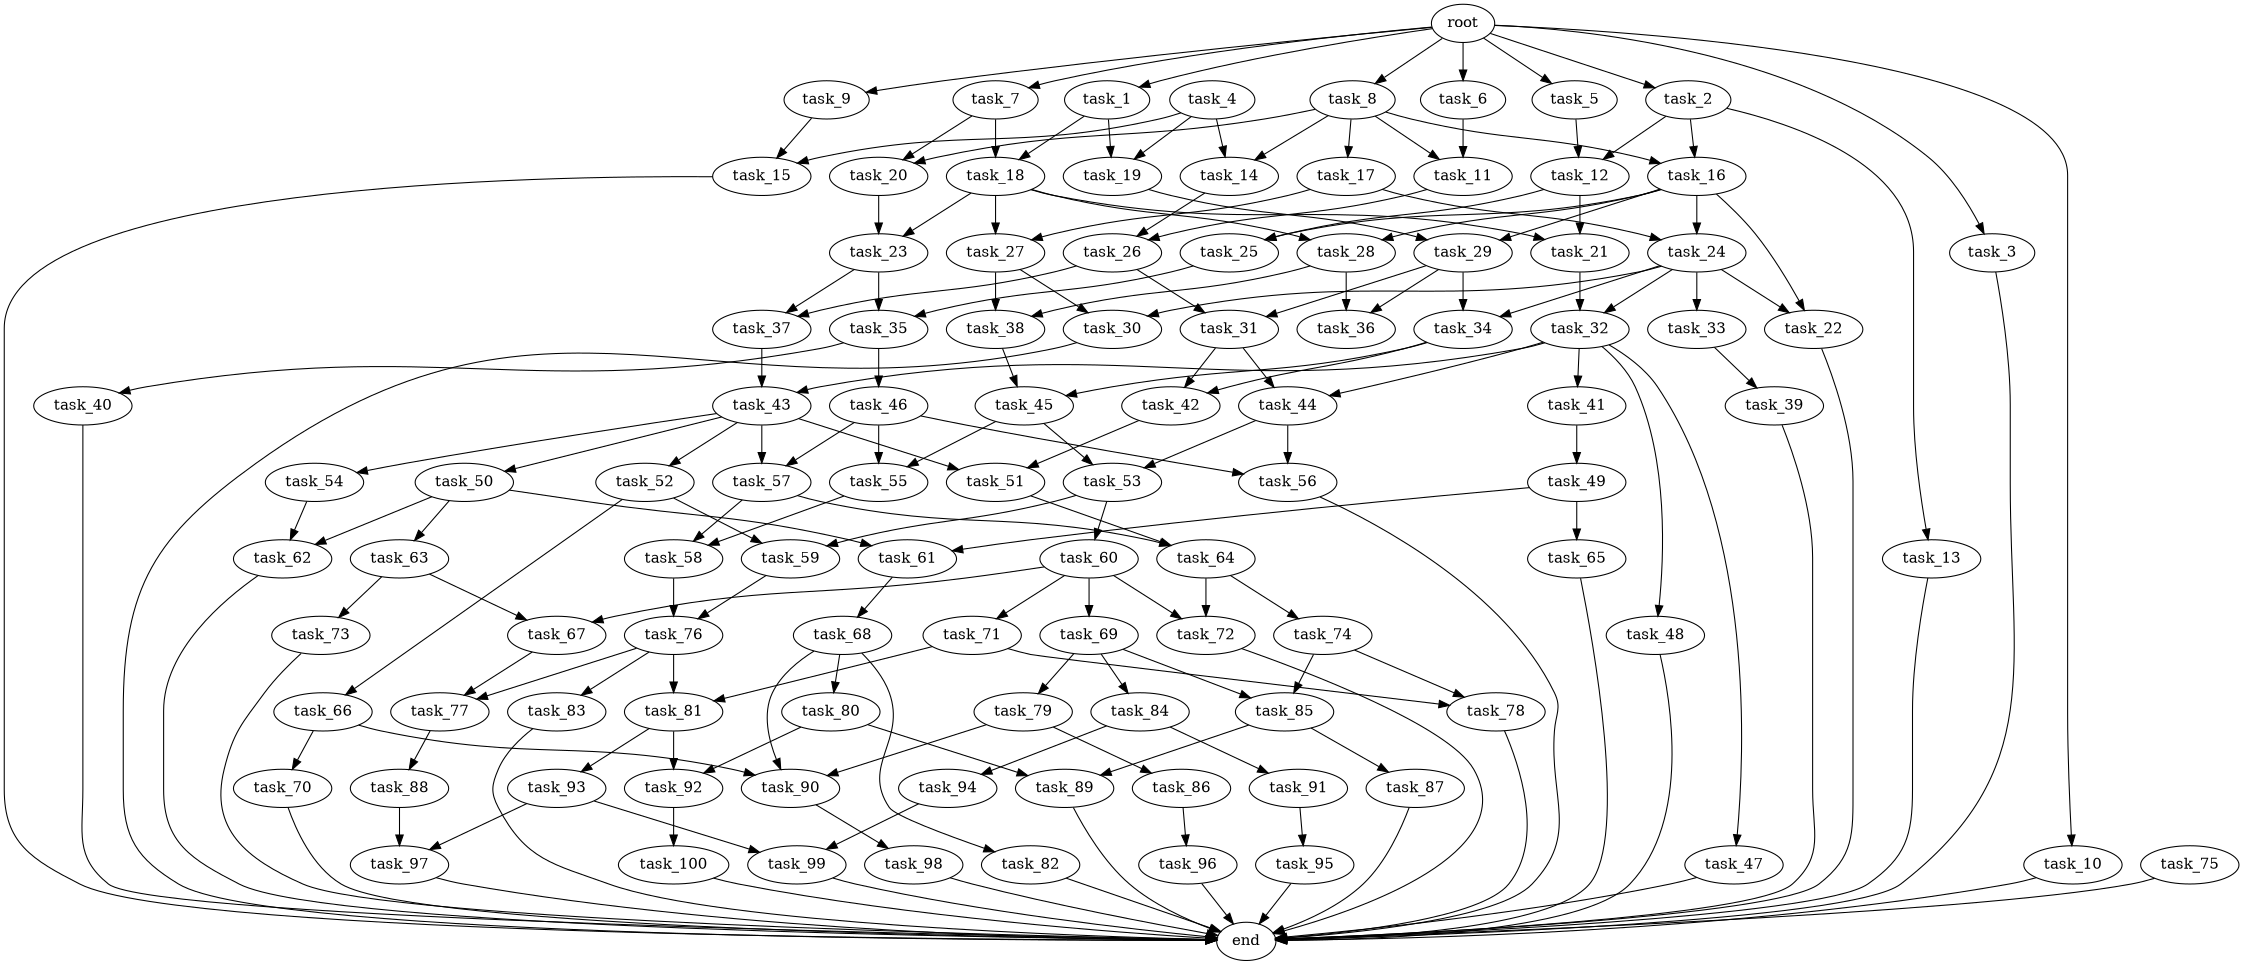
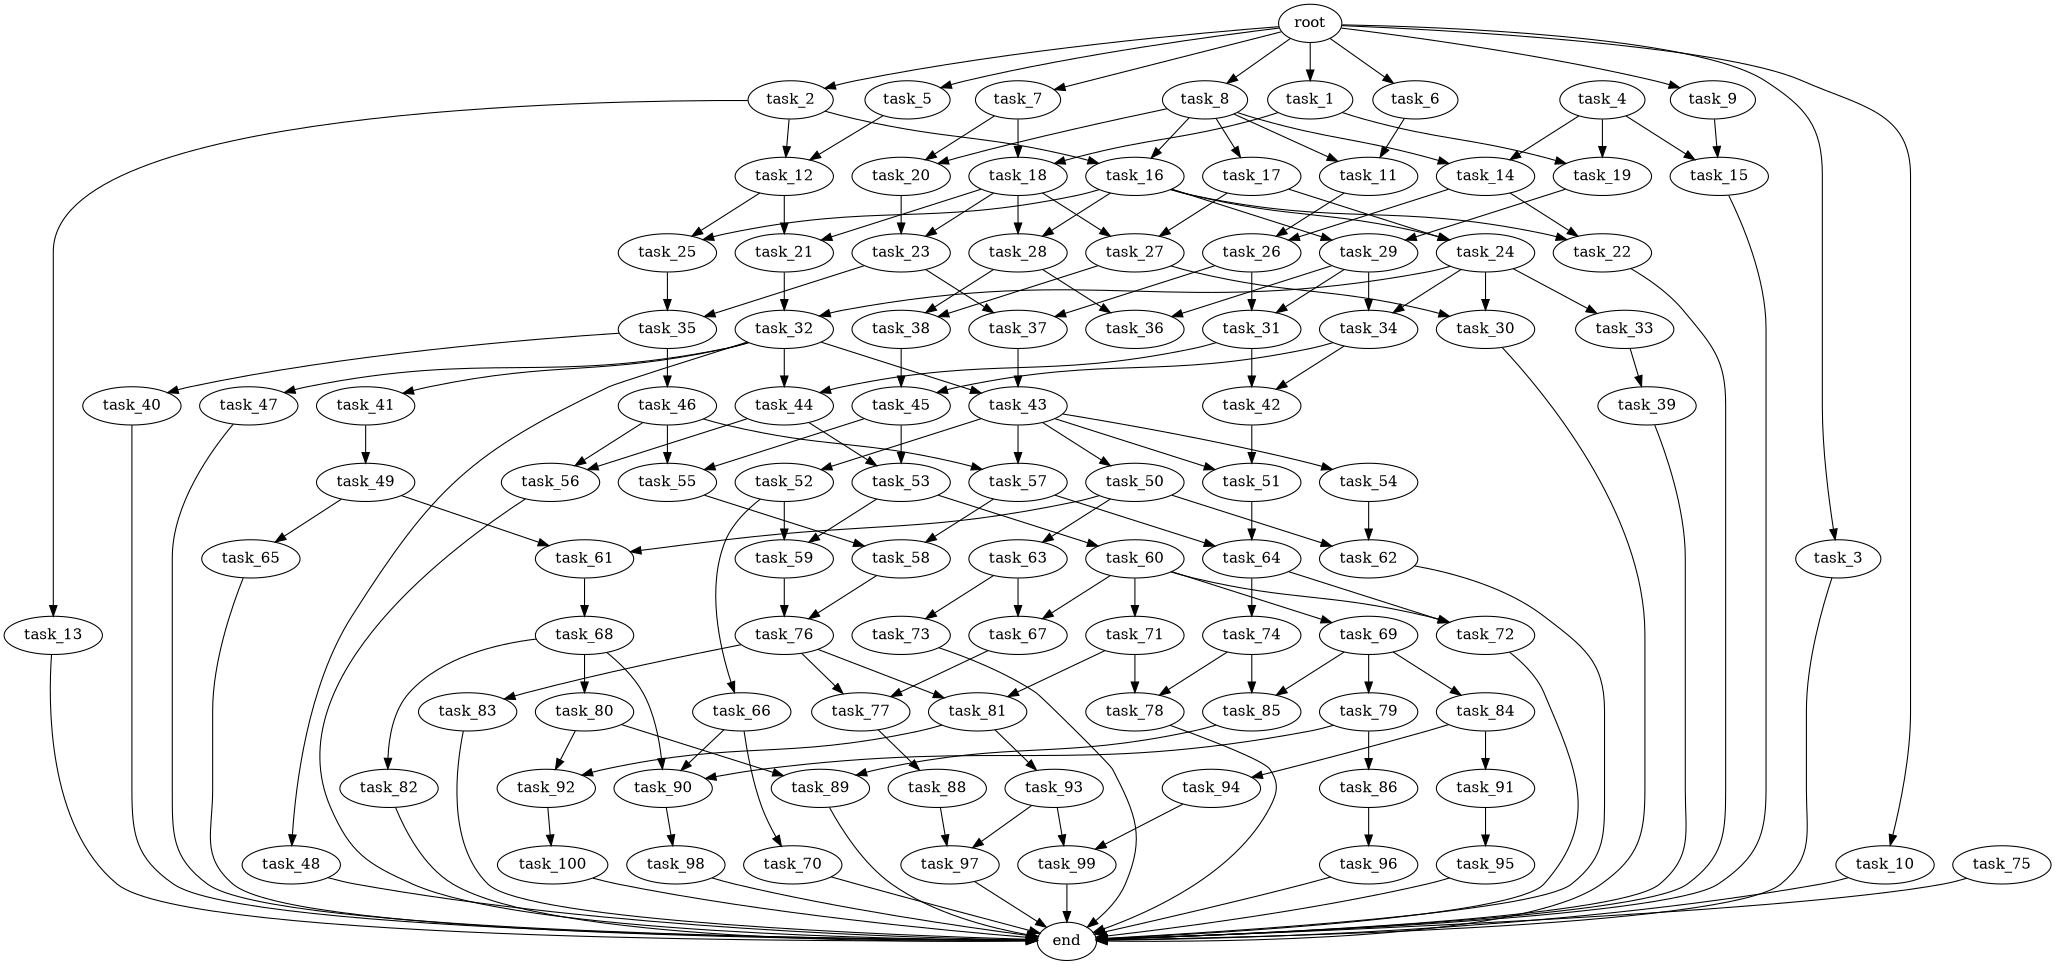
  digraph {
    task_13
    end
    task_10
    task_84
    task_94
    task_91
    task_99
    task_95
    task_54
    task_62
    task_50
    task_63
    task_61
    task_67
    task_73
    task_68
    task_58
    task_76
    task_77
    task_81
    task_83
    task_14
    task_22
    task_26
    task_37
    task_31
    root
    task_1
    task_7
    task_9
    task_8
    task_2
    task_5
    task_3
    task_6
    task_19
    task_18
    task_20
    task_15
    task_17
    task_16
    task_11
    task_12
    task_4
    task_82
    task_80
    task_90
    task_79
    task_86
    task_89
    task_92
    task_29
    task_27
    task_28
    task_21
    task_23
    task_35
    task_40
    task_46
    task_57
    task_56
    task_55
    task_24
    task_33
    task_34
    task_30
    task_32
    task_38
    task_98
    task_96
    task_39
    task_45
    task_42
    task_43
    task_48
    task_41
    task_44
    task_47
    task_52
    task_51
    task_69
    task_85
-   task_87
    task_25
    task_36
    task_53
    task_93
    task_97
    task_65
    task_49
    task_59
    task_66
    task_64
    task_70
    task_60
    task_88
    task_100
    task_75
    task_74
    task_72
    task_78
    task_71
    task_13 -> end
    task_10 -> end
    task_84 -> task_94
    task_84 -> task_91
    task_94 -> task_99
    task_91 -> task_95
    task_99 -> end
    task_95 -> end
    task_54 -> task_62
    task_62 -> end
    task_50 -> task_62
    task_50 -> task_63
    task_50 -> task_61
    task_63 -> task_67
    task_63 -> task_73
    task_61 -> task_68
    task_67 -> task_77
    task_73 -> end
    task_68 -> task_82
    task_68 -> task_80
    task_68 -> task_90
    task_58 -> task_76
    task_76 -> task_77
    task_76 -> task_81
    task_76 -> task_83
    task_77 -> task_88
    task_81 -> task_92
    task_81 -> task_93
    task_83 -> end
-   task_24 -> task_22
+   task_14 -> task_22
    task_14 -> task_26
    task_22 -> end
    task_26 -> task_37
    task_26 -> task_31
    task_37 -> task_43
    task_31 -> task_42
    task_31 -> task_44
    root -> task_10
    root -> task_1
    root -> task_7
    root -> task_9
    root -> task_8
    root -> task_2
    root -> task_5
    root -> task_3
    root -> task_6
    task_1 -> task_19
    task_1 -> task_18
    task_7 -> task_18
    task_7 -> task_20
    task_9 -> task_15
    task_8 -> task_14
    task_8 -> task_20
    task_8 -> task_17
    task_8 -> task_16
    task_8 -> task_11
    task_2 -> task_13
    task_2 -> task_16
    task_2 -> task_12
    task_5 -> task_12
    task_3 -> end
    task_6 -> task_11
    task_19 -> task_29
    task_18 -> task_27
    task_18 -> task_28
    task_18 -> task_21
    task_18 -> task_23
    task_20 -> task_23
    task_15 -> end
    task_17 -> task_27
    task_17 -> task_24
    task_16 -> task_22
    task_16 -> task_29
    task_16 -> task_28
    task_16 -> task_24
    task_16 -> task_25
    task_11 -> task_26
    task_12 -> task_21
    task_12 -> task_25
    task_4 -> task_14
    task_4 -> task_19
    task_4 -> task_15
    task_82 -> end
    task_80 -> task_89
    task_80 -> task_92
    task_90 -> task_98
    task_79 -> task_90
    task_79 -> task_86
    task_86 -> task_96
    task_89 -> end
    task_92 -> task_100
    task_29 -> task_31
    task_29 -> task_34
    task_29 -> task_36
    task_27 -> task_30
    task_27 -> task_38
    task_28 -> task_38
    task_28 -> task_36
    task_21 -> task_32
    task_23 -> task_37
    task_23 -> task_35
    task_35 -> task_40
    task_35 -> task_46
    task_40 -> end
    task_46 -> task_57
    task_46 -> task_56
    task_46 -> task_55
    task_57 -> task_58
    task_57 -> task_64
    task_56 -> end
    task_55 -> task_58
    task_24 -> task_33
    task_24 -> task_34
    task_24 -> task_30
    task_24 -> task_32
    task_33 -> task_39
    task_34 -> task_45
    task_34 -> task_42
    task_30 -> end
    task_32 -> task_43
    task_32 -> task_48
    task_32 -> task_41
    task_32 -> task_44
    task_32 -> task_47
    task_38 -> task_45
    task_98 -> end
    task_96 -> end
    task_39 -> end
    task_45 -> task_55
    task_45 -> task_53
    task_42 -> task_51
    task_43 -> task_54
    task_43 -> task_50
    task_43 -> task_57
    task_43 -> task_52
    task_43 -> task_51
    task_48 -> end
    task_41 -> task_49
    task_44 -> task_56
    task_44 -> task_53
    task_47 -> end
    task_52 -> task_59
    task_52 -> task_66
    task_51 -> task_64
    task_69 -> task_84
    task_69 -> task_79
    task_69 -> task_85
    task_85 -> task_89
-   task_85 -> task_87
-   task_87 -> end
    task_25 -> task_35
    task_53 -> task_59
    task_53 -> task_60
    task_93 -> task_99
    task_93 -> task_97
    task_97 -> end
    task_65 -> end
    task_49 -> task_61
    task_49 -> task_65
    task_59 -> task_76
    task_66 -> task_90
    task_66 -> task_70
    task_64 -> task_74
    task_64 -> task_72
    task_70 -> end
    task_60 -> task_67
    task_60 -> task_69
    task_60 -> task_72
    task_60 -> task_71
    task_88 -> task_97
    task_100 -> end
    task_75 -> end
    task_74 -> task_85
    task_74 -> task_78
    task_72 -> end
    task_78 -> end
    task_71 -> task_81
    task_71 -> task_78
  }
